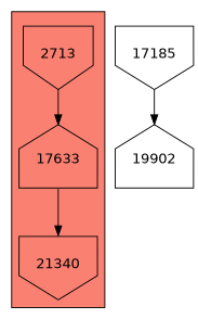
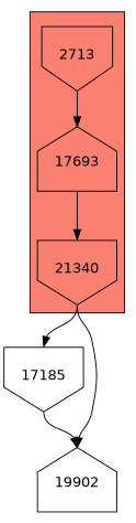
  digraph {
    fontname="DejaVu Sans"
    node [fontname="DejaVu Sans" shape=invhouse]
    edge [fontname="DejaVu Sans" headport=n tailport=s]
    n1 [height=1 label=2713 width=1]
-   17693 [height=1 shape=house width=1 label=17633]
+   17693 [height=1 shape=house width=1]
    21340 [height=1 width=1]
    17185 [height=1 width=1]
    19902 [height=1 shape=house width=1]
    subgraph cluster_1 {
      fillcolor=salmon
      style=filled
      n1
      17693
      21340
    }
    n1 -> 17693
    17693 -> 21340
+   21340 -> 17185
+   21340 -> 19902
    17185 -> 19902
  }
